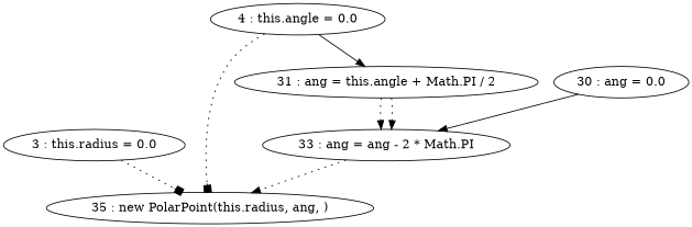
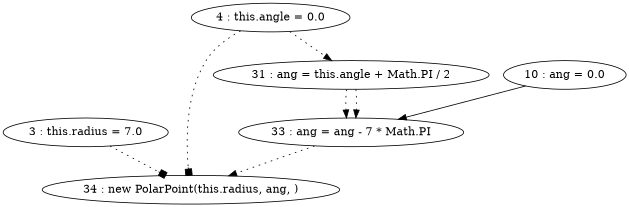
  digraph {
    fontname="DejaVu Serif"
    node [fontname="DejaVu Serif"]
    edge [arrowhead=normal fontname="DejaVu Serif" style=dotted]
-   "3 : this.radius = 0.0"
-   "34 : new PolarPoint(this.radius, ang, )" [label="35 : new PolarPoint(this.radius, ang, )"]
+   "3 : this.radius = 0.0" [label="3 : this.radius = 7.0"]
+   "34 : new PolarPoint(this.radius, ang, )"
    "4 : this.angle = 0.0"
    "31 : ang = this.angle + Math.PI / 2"
-   "33 : ang = ang - 2 * Math.PI"
-   "30 : ang = 0.0"
+   "33 : ang = ang - 2 * Math.PI" [label="33 : ang = ang - 7 * Math.PI"]
+   "30 : ang = 0.0" [label="10 : ang = 0.0"]
    "3 : this.radius = 0.0" -> "34 : new PolarPoint(this.radius, ang, )" [arrowhead=box]
    "4 : this.angle = 0.0" -> "34 : new PolarPoint(this.radius, ang, )" [arrowhead=box]
-   "4 : this.angle = 0.0" -> "31 : ang = this.angle + Math.PI / 2" [style=solid]
+   "4 : this.angle = 0.0" -> "31 : ang = this.angle + Math.PI / 2"
    "31 : ang = this.angle + Math.PI / 2" -> "33 : ang = ang - 2 * Math.PI"
    "31 : ang = this.angle + Math.PI / 2" -> "33 : ang = ang - 2 * Math.PI"
    "33 : ang = ang - 2 * Math.PI" -> "34 : new PolarPoint(this.radius, ang, )"
    "30 : ang = 0.0" -> "33 : ang = ang - 2 * Math.PI" [style=solid]
  }
